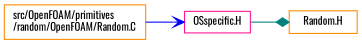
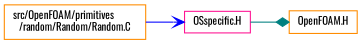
  digraph {
    fontname=Oswald
    rankdir=LR
    node [color=darkorange fillcolor=white fontname=Oswald fontsize=10 shape=record style=filled]
    edge [fontname=Oswald fontsize=10 labelfontname=FreeSans labelfontsize=10 style=solid]
-   n1 [fontcolor=black height=0.2 label="src/OpenFOAM/primitives\l/random/OpenFOAM/Random.C" width=0.4]
+   n1 [fontcolor=black height=0.2 label="src/OpenFOAM/primitives\l/random/Random/Random.C" width=0.4]
    n2 [color=deeppink height=0.2 label="OSspecific.H" width=0.4]
-   n3 [height=0.2 label="Random.H" width=0.4]
+   n3 [height=0.2 label="OpenFOAM.H" width=0.4]
    n1 -> n2 [arrowhead=vee color=blue]
    n2 -> n3 [arrowhead=diamond color=teal]
  }
